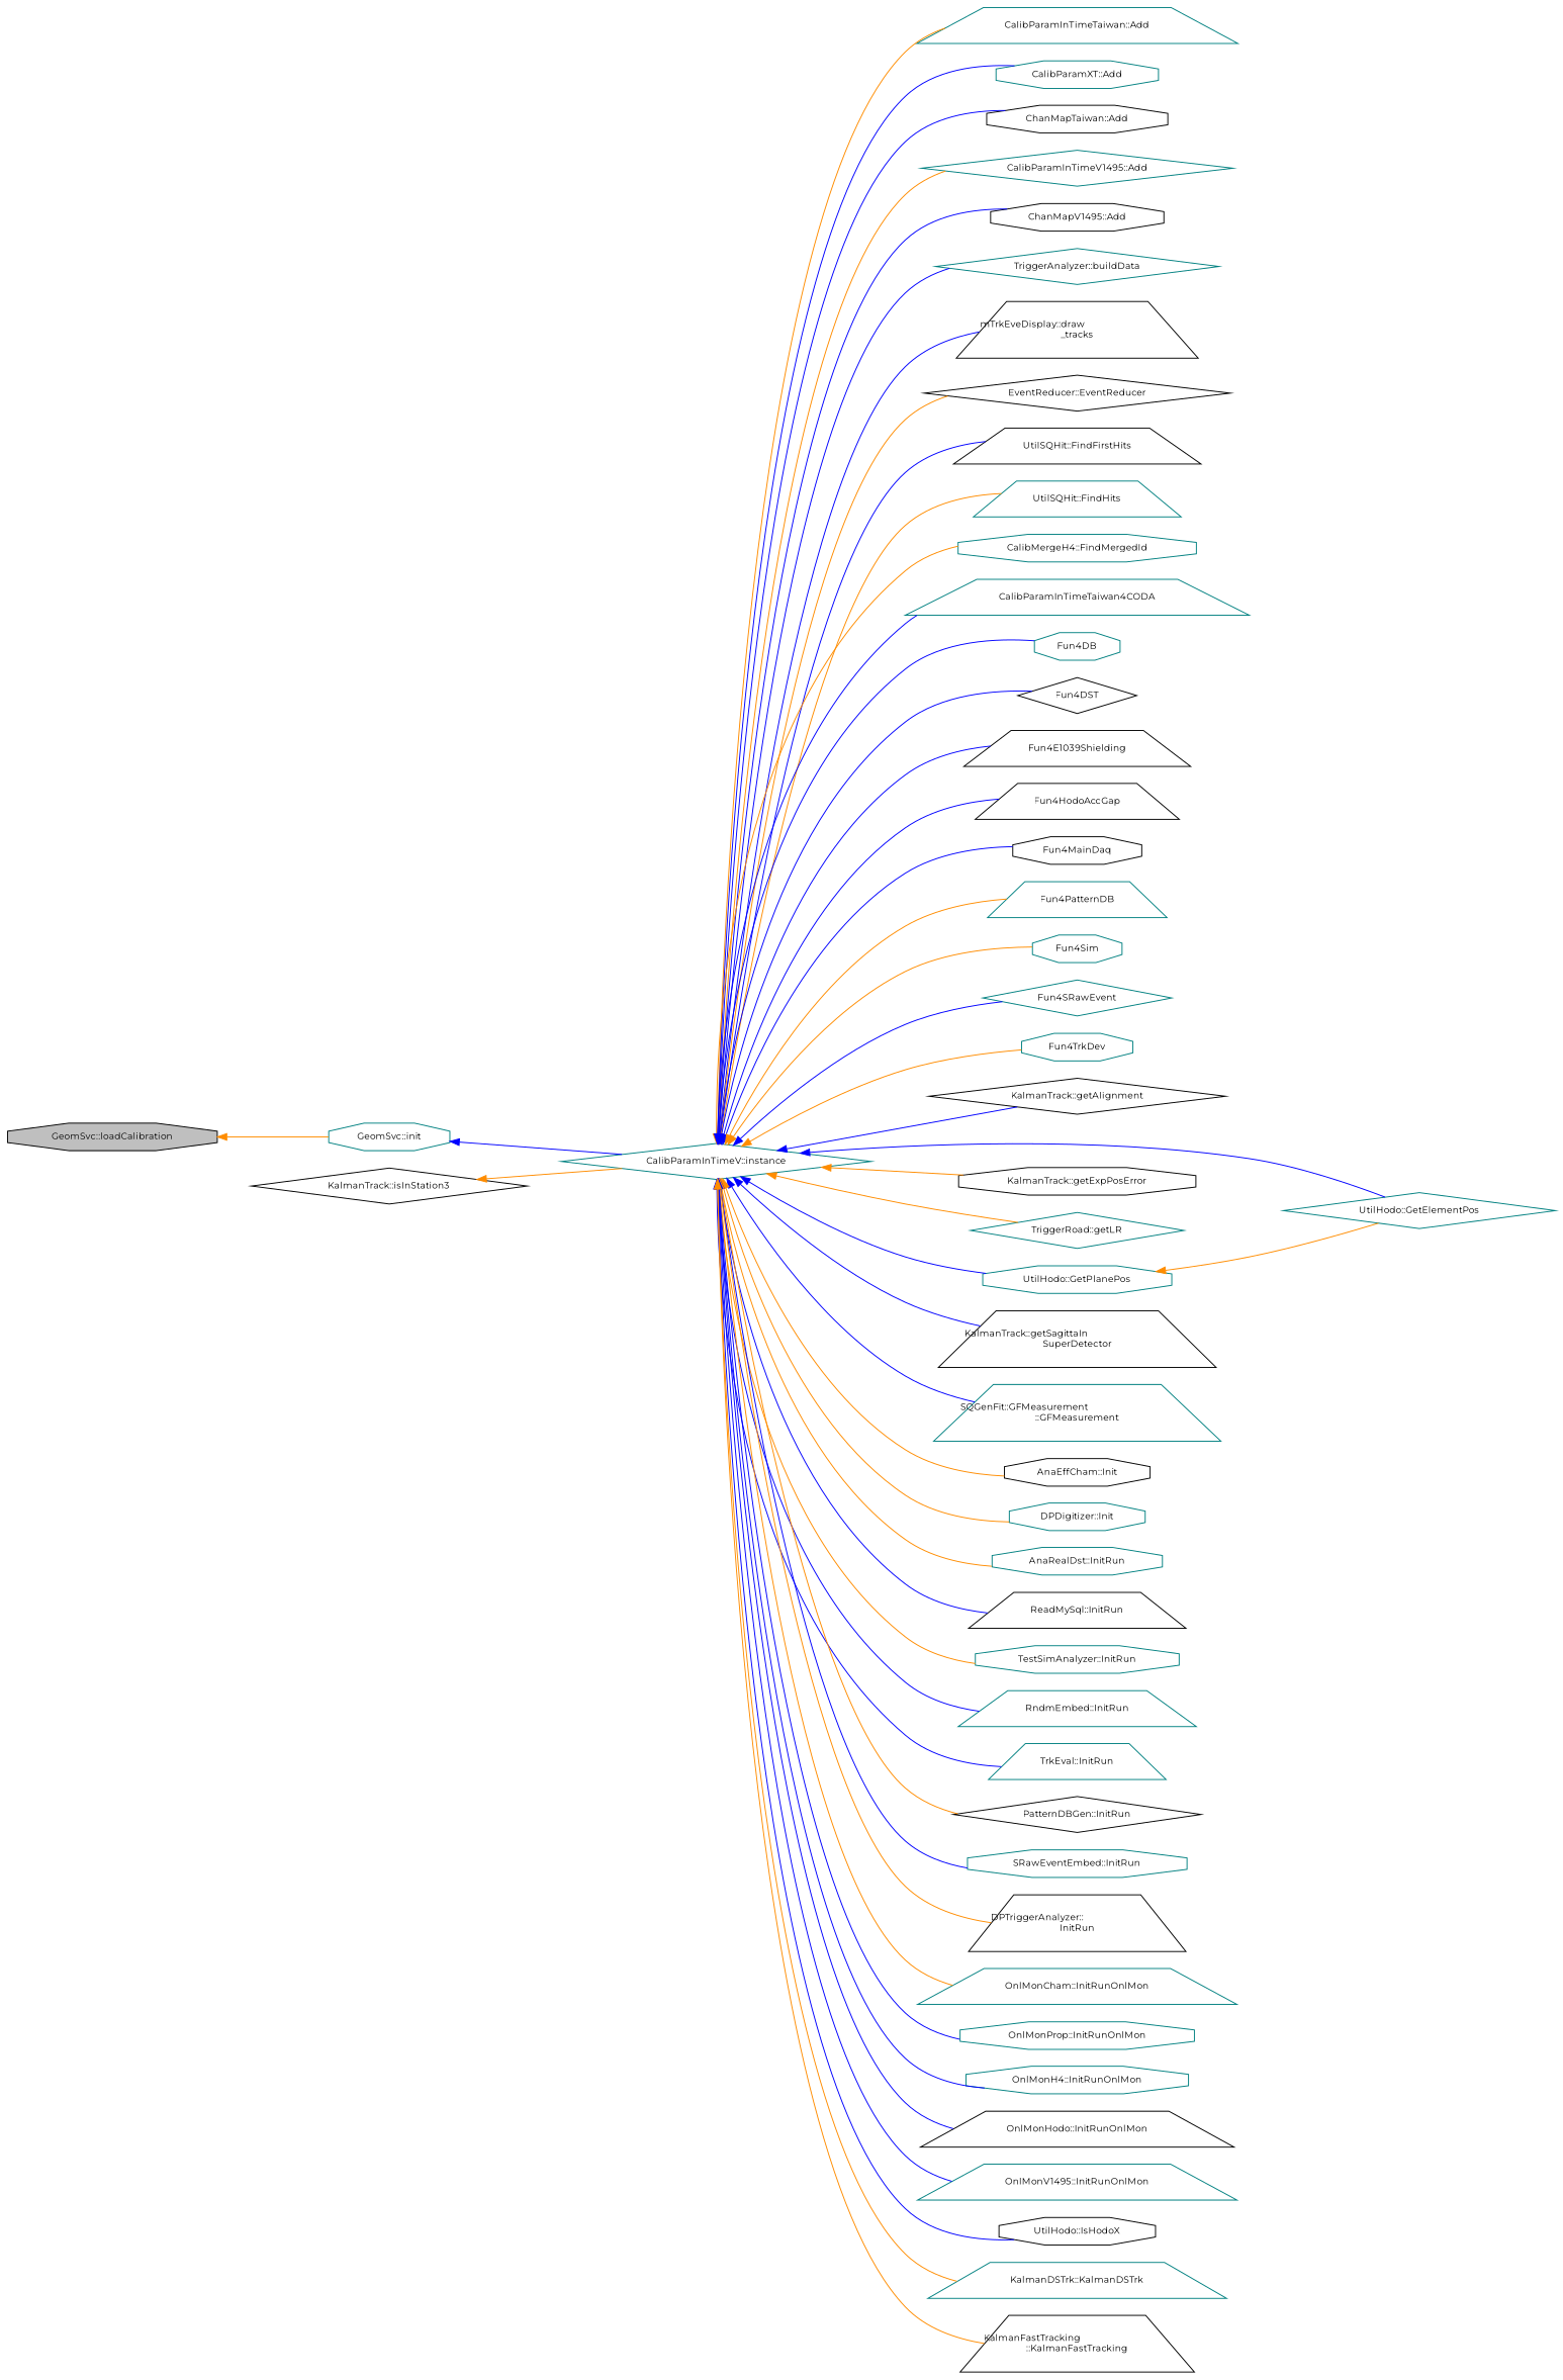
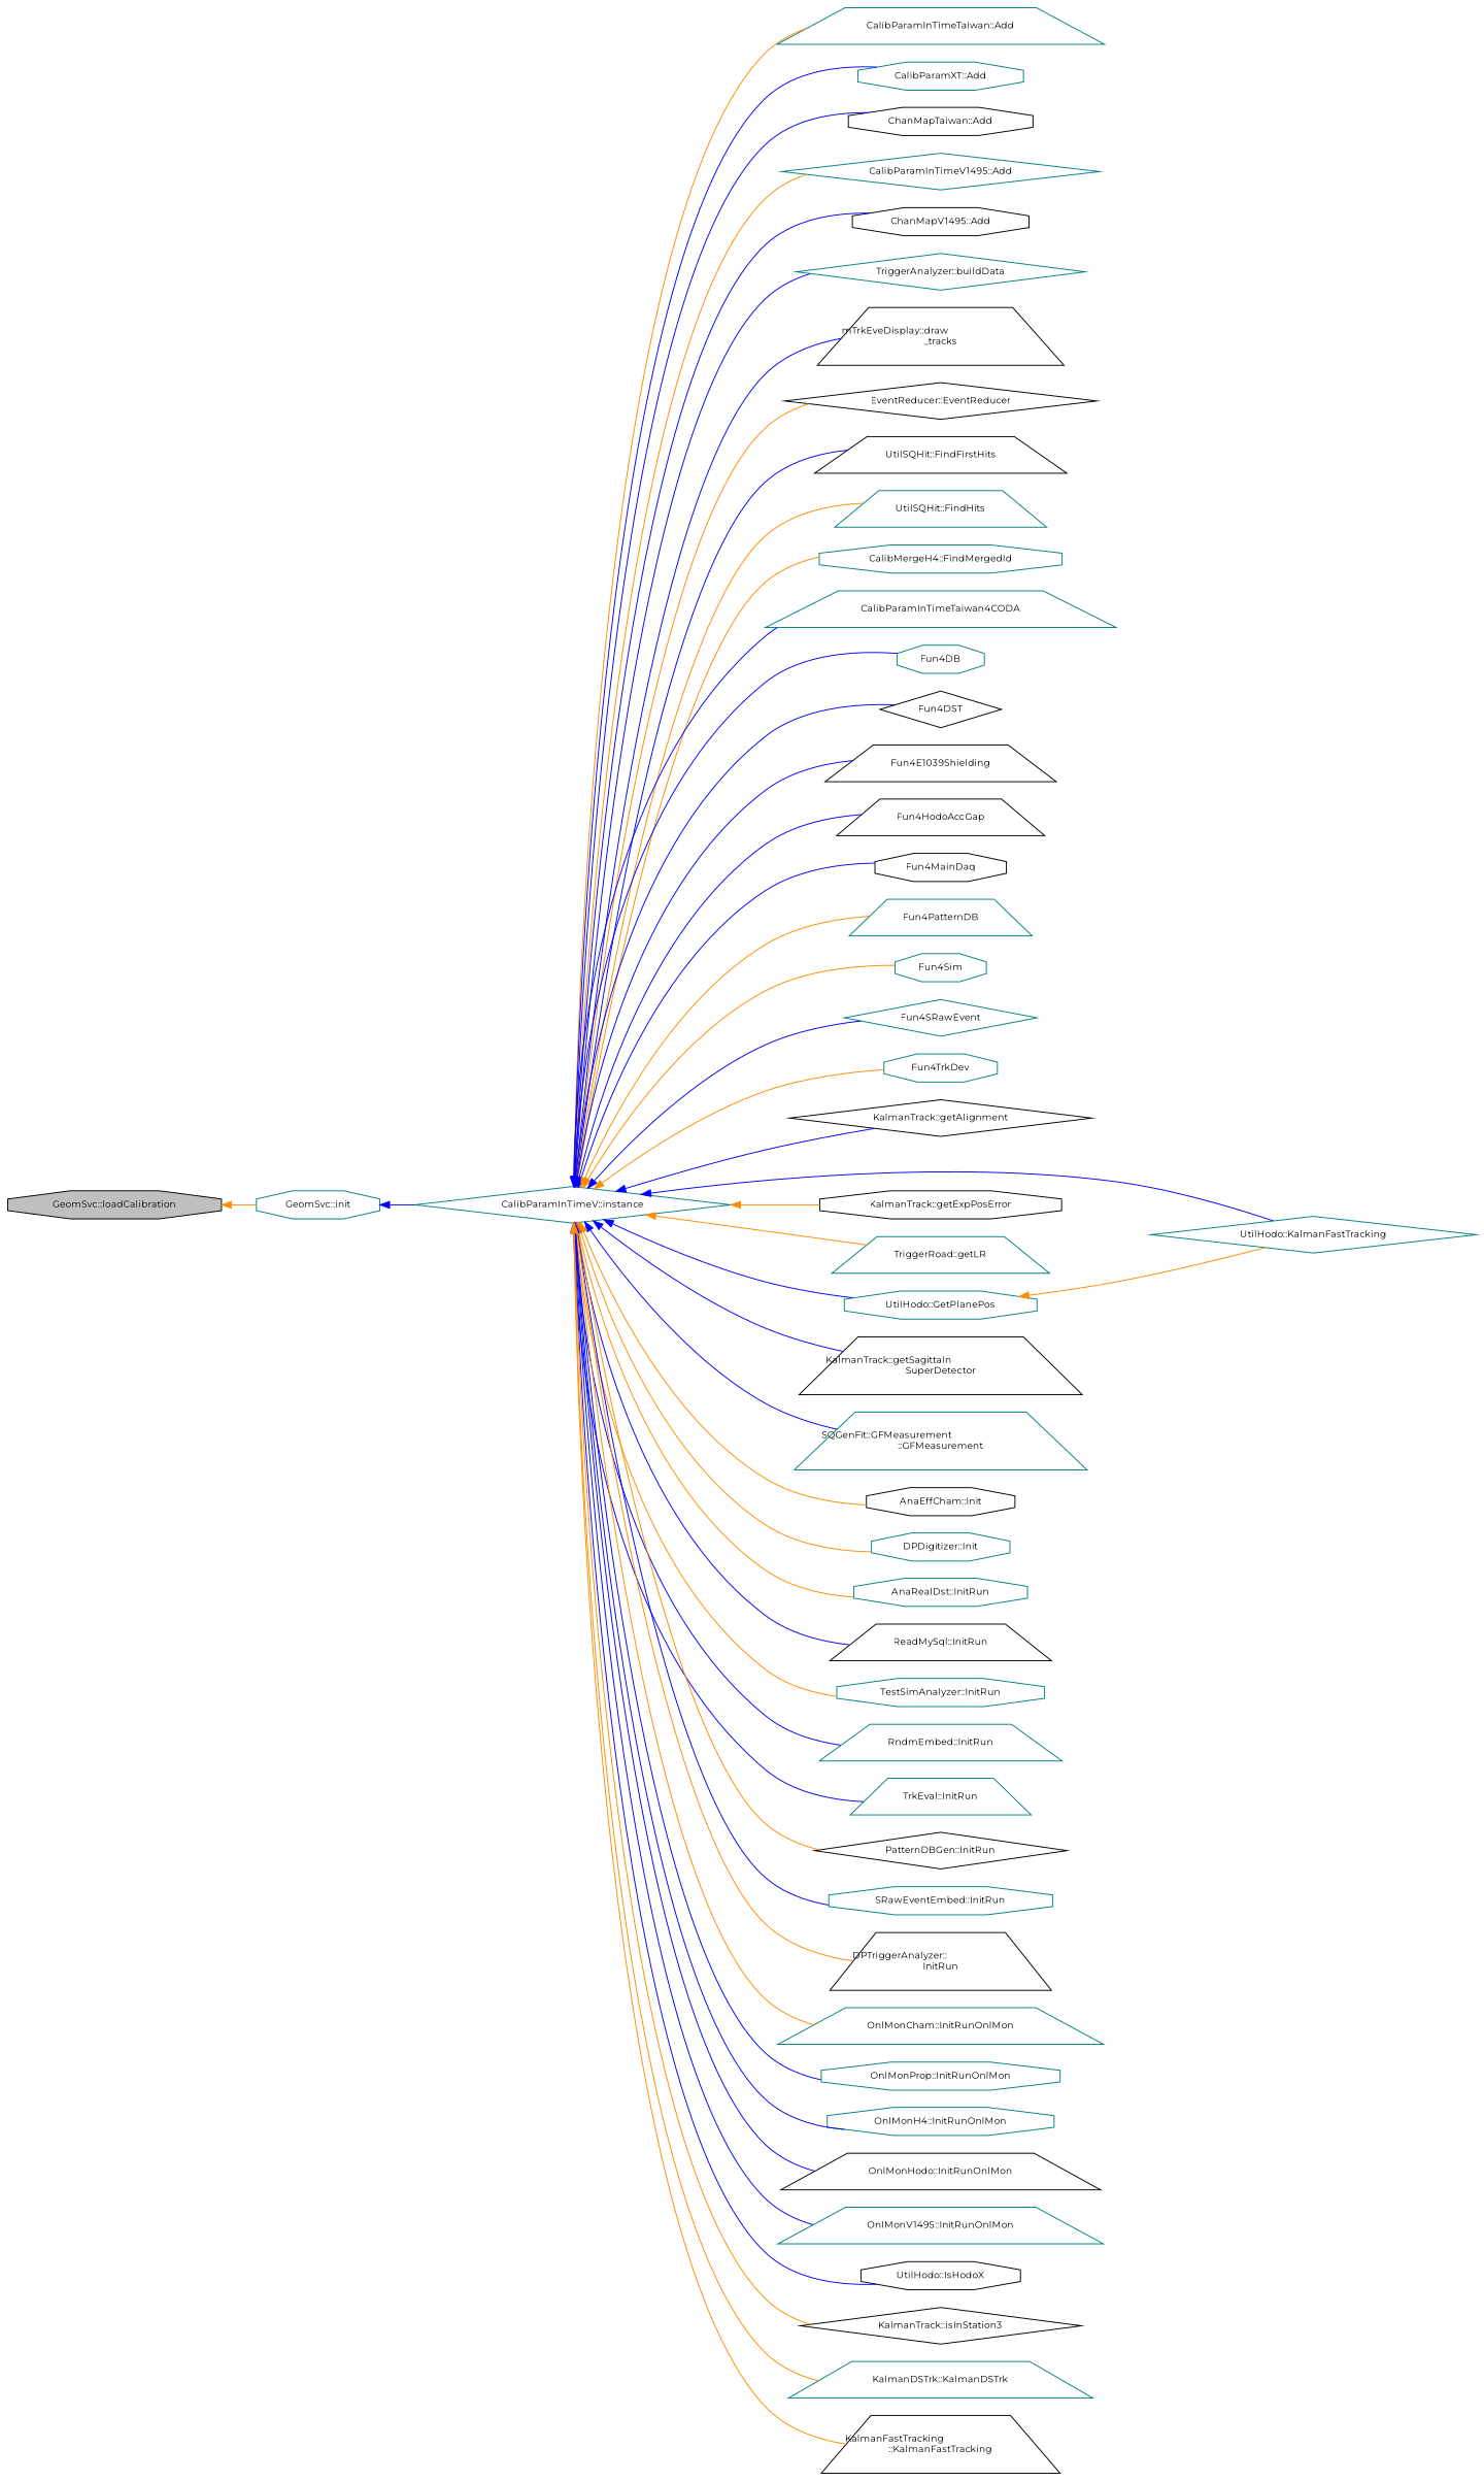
  digraph {
    fontname=Montserrat
    rankdir=LR
    node [color=teal fontname=Montserrat fontsize=10 shape=octagon]
    edge [color=blue dir=back fontname=Montserrat fontsize=10 labelfontname=FreeSans labelfontsize=10 style=solid]
    n1 [color=black fillcolor=grey75 fontcolor=black height=0.2 label="GeomSvc::loadCalibration" style=filled width=0.4]
    n2 [height=0.2 label="GeomSvc::init" width=0.4]
    n3 [height=0.2 label="CalibParamInTimeV::instance" shape=diamond width=0.4]
    n4 [height=0.2 label="CalibParamInTimeTaiwan::Add" shape=trapezium width=0.4]
    n5 [height=0.2 label="CalibParamXT::Add" width=0.4]
    n6 [color=black height=0.2 label="ChanMapTaiwan::Add" width=0.4]
    n7 [height=0.2 label="CalibParamInTimeV1495::Add" shape=diamond width=0.4]
    n8 [color=black height=0.2 label="ChanMapV1495::Add" width=0.4]
    n9 [height=0.2 label="TriggerAnalyzer::buildData" shape=diamond width=0.4]
    n10 [color=black height=0.2 label="mTrkEveDisplay::draw\l_tracks" shape=trapezium width=0.4]
    n11 [color=black height=0.2 label="EventReducer::EventReducer" shape=diamond width=0.4]
    n12 [color=black height=0.2 label="UtilSQHit::FindFirstHits" shape=trapezium width=0.4]
    n13 [height=0.2 label="UtilSQHit::FindHits" shape=trapezium width=0.4]
    n14 [height=0.2 label="CalibMergeH4::FindMergedId" width=0.4]
    n15 [height=0.2 label=CalibParamInTimeTaiwan4CODA shape=trapezium width=0.4]
    n16 [height=0.2 label=Fun4DB width=0.4]
    n17 [color=black height=0.2 label=Fun4DST shape=diamond width=0.4]
    n18 [color=black height=0.2 label=Fun4E1039Shielding shape=trapezium width=0.4]
    n19 [color=black height=0.2 label=Fun4HodoAccGap shape=trapezium width=0.4]
    n20 [color=black height=0.2 label=Fun4MainDaq width=0.4]
    n21 [height=0.2 label=Fun4PatternDB shape=trapezium width=0.4]
    n22 [height=0.2 label=Fun4Sim width=0.4]
    n23 [height=0.2 label=Fun4SRawEvent shape=diamond width=0.4]
    n24 [height=0.2 label=Fun4TrkDev width=0.4]
    n25 [color=black height=0.2 label="KalmanTrack::getAlignment" shape=diamond width=0.4]
-   n26 [height=0.2 label="UtilHodo::GetElementPos" shape=diamond width=0.4]
+   n26 [height=0.2 label="UtilHodo::KalmanFastTracking" shape=diamond width=0.4]
    n27 [color=black height=0.2 label="KalmanTrack::getExpPosError" width=0.4]
-   n28 [height=0.2 label="TriggerRoad::getLR" shape=diamond width=0.4]
+   n28 [height=0.2 label="TriggerRoad::getLR" shape=trapezium width=0.4]
    n29 [height=0.2 label="UtilHodo::GetPlanePos" width=0.4]
    n30 [color=black height=0.2 label="KalmanTrack::getSagittaIn\lSuperDetector" shape=trapezium width=0.4]
    n31 [height=0.2 label="SQGenFit::GFMeasurement\l::GFMeasurement" shape=trapezium width=0.4]
    n32 [color=black height=0.2 label="AnaEffCham::Init" width=0.4]
    n33 [height=0.2 label="DPDigitizer::Init" width=0.4]
    n34 [height=0.2 label="AnaRealDst::InitRun" width=0.4]
    n35 [color=black height=0.2 label="ReadMySql::InitRun" shape=trapezium width=0.4]
    n36 [height=0.2 label="TestSimAnalyzer::InitRun" width=0.4]
    n37 [height=0.2 label="RndmEmbed::InitRun" shape=trapezium width=0.4]
    n38 [height=0.2 label="TrkEval::InitRun" shape=trapezium width=0.4]
    n39 [color=black height=0.2 label="PatternDBGen::InitRun" shape=diamond width=0.4]
    n40 [height=0.2 label="SRawEventEmbed::InitRun" width=0.4]
    n41 [color=black height=0.2 label="DPTriggerAnalyzer::\lInitRun" shape=trapezium width=0.4]
    n42 [height=0.2 label="OnlMonCham::InitRunOnlMon" shape=trapezium width=0.4]
    n43 [height=0.2 label="OnlMonProp::InitRunOnlMon" width=0.4]
    n44 [height=0.2 label="OnlMonH4::InitRunOnlMon" width=0.4]
    n45 [color=black height=0.2 label="OnlMonHodo::InitRunOnlMon" shape=trapezium width=0.4]
    n46 [height=0.2 label="OnlMonV1495::InitRunOnlMon" shape=trapezium width=0.4]
    n47 [color=black height=0.2 label="UtilHodo::IsHodoX" width=0.4]
    n48 [color=black height=0.2 label="KalmanTrack::isInStation3" shape=diamond width=0.4]
    n49 [height=0.2 label="KalmanDSTrk::KalmanDSTrk" shape=trapezium width=0.4]
    n50 [color=black height=0.2 label="KalmanFastTracking\l::KalmanFastTracking" shape=trapezium width=0.4]
    n1 -> n2 [color=darkorange]
    n2 -> n3
    n3 -> n4 [color=darkorange]
    n3 -> n5
    n3 -> n6
    n3 -> n7 [color=darkorange]
    n3 -> n8
    n3 -> n9
    n3 -> n10
    n3 -> n11 [color=darkorange]
    n3 -> n12
    n3 -> n13 [color=darkorange]
    n3 -> n14 [color=darkorange]
    n3 -> n15
    n3 -> n16
    n3 -> n17
    n3 -> n18
    n3 -> n19
    n3 -> n20
    n3 -> n21 [color=darkorange]
    n3 -> n22 [color=darkorange]
    n3 -> n23
    n3 -> n24 [color=darkorange]
    n3 -> n25
    n3 -> n26
    n3 -> n27 [color=darkorange]
    n3 -> n28 [color=darkorange]
    n3 -> n29
    n3 -> n30
    n3 -> n31
    n3 -> n32 [color=darkorange]
    n3 -> n33 [color=darkorange]
    n3 -> n34 [color=darkorange]
    n3 -> n35
    n3 -> n36 [color=darkorange]
    n3 -> n37
    n3 -> n38
    n3 -> n39 [color=darkorange]
    n3 -> n40
    n3 -> n41 [color=darkorange]
    n3 -> n42 [color=darkorange]
    n3 -> n43
    n3 -> n44
    n3 -> n45
    n3 -> n46
    n3 -> n47
-   n48 -> n3 [color=darkorange]
+   n3 -> n48 [color=darkorange]
    n3 -> n49 [color=darkorange]
    n3 -> n50 [color=darkorange]
    n29 -> n26 [color=darkorange]
  }
